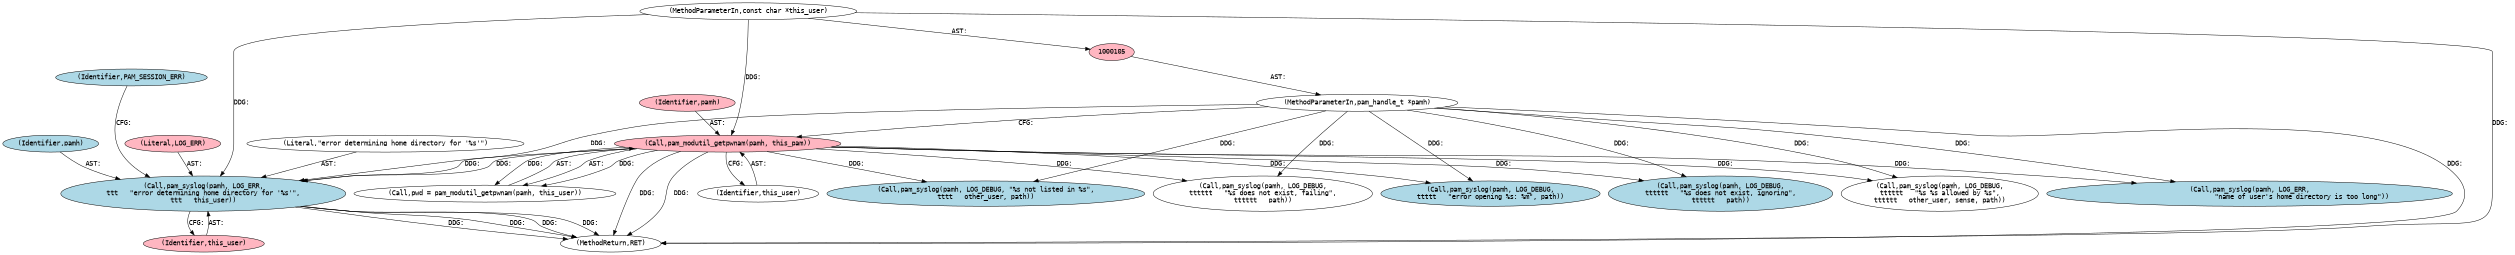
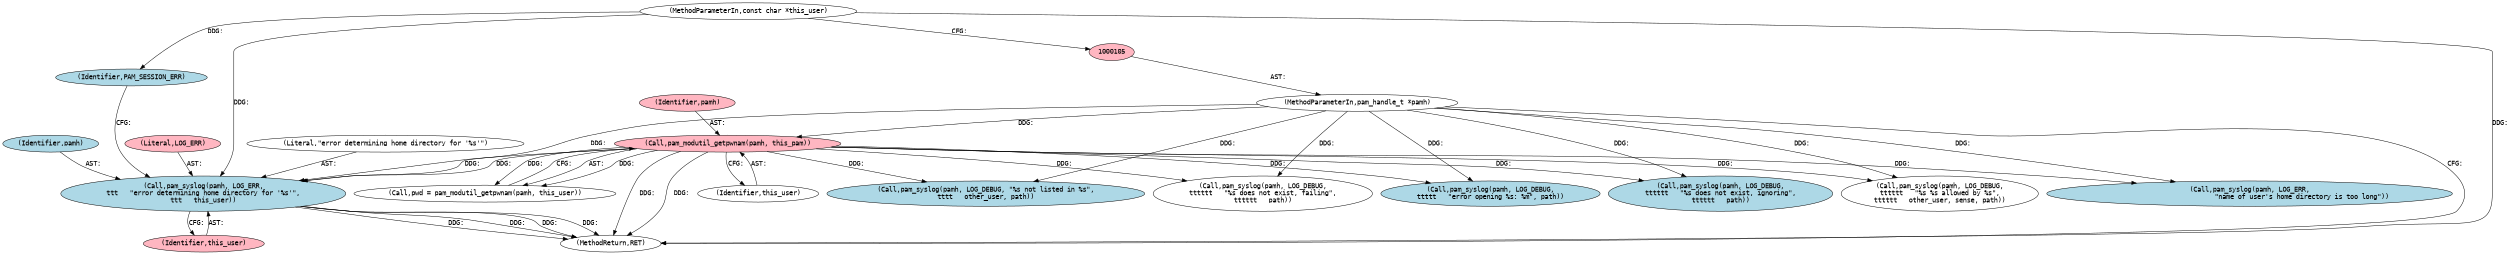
  digraph {
    fontname="DejaVu Sans Mono"
    node [fillcolor=white fontname="DejaVu Sans Mono" style=filled]
    edge [fontname="DejaVu Sans Mono"]
    n1 [fillcolor=lightblue label="(Call,pam_syslog(pamh, LOG_ERR,\n\t\t\t   \"error determining home directory for '%s'\",\n\t\t\t   this_user))"]
    n2 [label="(MethodReturn,RET)"]
    n3 [fillcolor=lightpink label="(Identifier,this_user)"]
    n4 [fillcolor=lightpink label="(Call,pam_modutil_getpwnam(pamh, this_pam))"]
    n5 [label="(Identifier,this_user)"]
    n6 [fillcolor=lightblue label="(Call,pam_syslog(pamh, LOG_DEBUG,\n\t\t\t\t\t\t   \"%s does not exist, ignoring\",\n\t\t\t\t\t\t   path))"]
    n7 [fillcolor=lightblue label="(Call,pam_syslog(pamh, LOG_DEBUG,\n\t\t\t\t\t   \"error opening %s: %m\", path))"]
    n8 [label="(Call,pam_syslog(pamh, LOG_DEBUG,\n\t\t\t\t\t\t   \"%s %s allowed by %s\",\n\t\t\t\t\t\t   other_user, sense, path))"]
    n9 [label="(Call,pwd = pam_modutil_getpwnam(pamh, this_user))"]
    n10 [fillcolor=lightblue label="(Call,pam_syslog(pamh, LOG_ERR,\n                           \"name of user's home directory is too long\"))"]
    n11 [fillcolor=lightblue label="(Call,pam_syslog(pamh, LOG_DEBUG, \"%s not listed in %s\",\n\t\t\t\t   other_user, path))"]
    n12 [label="(Call,pam_syslog(pamh, LOG_DEBUG,\n\t\t\t\t\t\t   \"%s does not exist, failing\",\n\t\t\t\t\t\t   path))"]
    n13 [label="(MethodParameterIn,pam_handle_t *pamh)"]
    1000105 [fillcolor=lightpink]
    n15 [label="(MethodParameterIn,const char *this_user)"]
    n16 [fillcolor=lightpink label="(Identifier,pamh)"]
    n17 [label="(Literal,\"error determining home directory for '%s'\")"]
    n18 [fillcolor=lightblue label="(Identifier,PAM_SESSION_ERR)"]
    n19 [fillcolor=lightblue label="(Identifier,pamh)"]
    n20 [fillcolor=lightpink label="(Literal,LOG_ERR)"]
    n1 -> n2 [label="DDG: "]
    n1 -> n2 [label="DDG: "]
    n1 -> n2 [label="DDG: "]
    n1 -> n2 [label="DDG: "]
    n1 -> n3 [label="CFG: "]
    n3 -> n1 [label="AST: "]
    n4 -> n1 [label="DDG: "]
    n4 -> n1 [label="DDG: "]
    n4 -> n2 [label="DDG: "]
    n4 -> n2 [label="DDG: "]
    n4 -> n5 [label="CFG: "]
    n4 -> n6 [label="DDG: "]
    n4 -> n7 [label="DDG: "]
    n4 -> n8 [label="DDG: "]
    n4 -> n9 [label="AST: "]
    n4 -> n9 [label="DDG: "]
    n4 -> n9 [label="DDG: "]
    n4 -> n10 [label="DDG: "]
    n4 -> n11 [label="DDG: "]
    n4 -> n12 [label="DDG: "]
    n5 -> n4 [label="AST: "]
-   n9 -> n4 [label="AST: "]
+   n9 -> n4 [label="CFG: "]
    n13 -> n1 [label="DDG: "]
-   n13 -> n2 [label="DDG: "]
-   n13 -> n4 [label="CFG: "]
+   n13 -> n2 [label="CFG: "]
+   n13 -> n4 [label="DDG: "]
    n13 -> n6 [label="DDG: "]
    n13 -> n7 [label="DDG: "]
    n13 -> n8 [label="DDG: "]
    n13 -> n10 [label="DDG: "]
    n13 -> n11 [label="DDG: "]
    n13 -> n12 [label="DDG: "]
    1000105 -> n13 [label="AST: "]
    n15 -> n1 [label="DDG: "]
    n15 -> n2 [label="DDG: "]
-   n15 -> n4 [label="DDG: "]
-   n15 -> 1000105 [label="AST: "]
+   n15 -> n18 [label="DDG: "]
+   n15 -> 1000105 [label="CFG: "]
    n16 -> n4 [label="AST: "]
    n17 -> n1 [label="AST: "]
    n18 -> n1 [label="CFG: "]
    n19 -> n1 [label="AST: "]
    n20 -> n1 [label="AST: "]
  }
